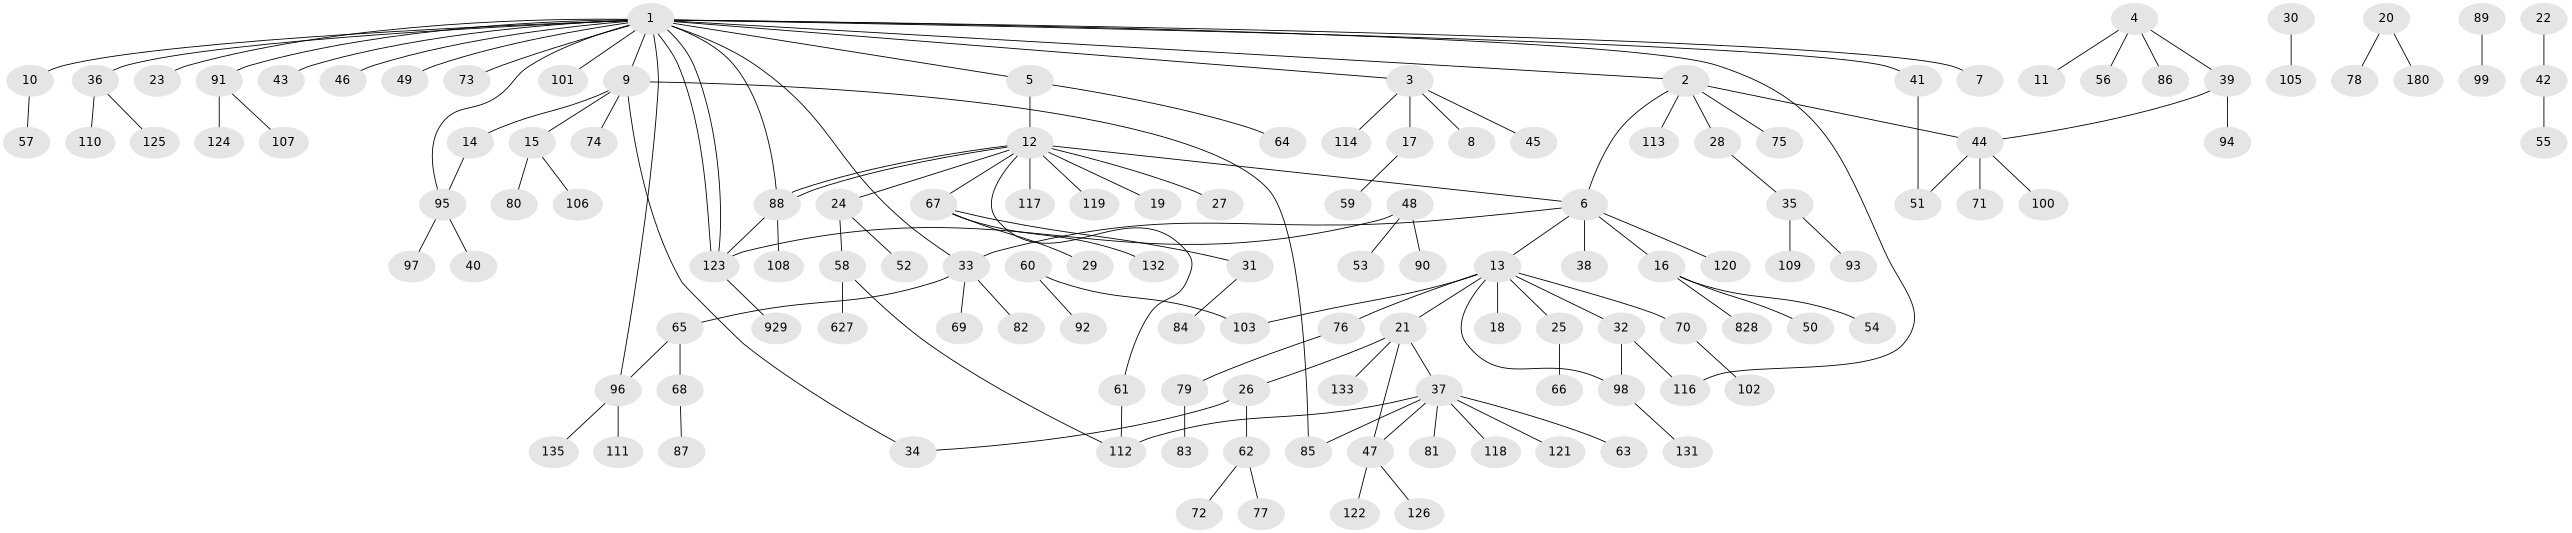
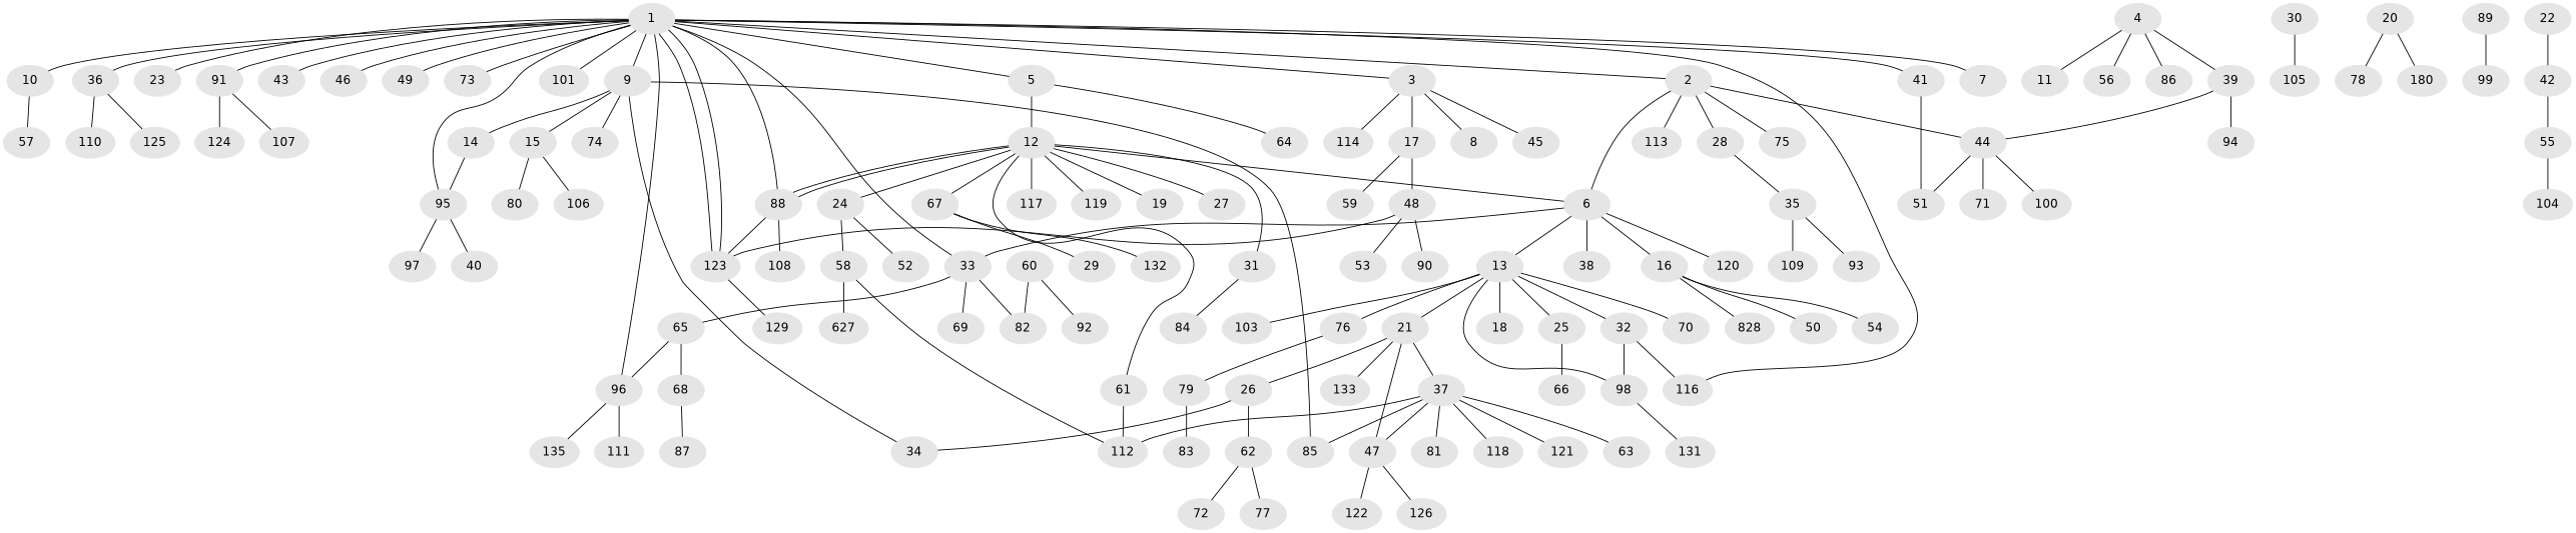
  graph {
    fontname="DejaVu Sans"
    node [color=gray90 fontname="DejaVu Sans" style=filled]
    edge [fontname="DejaVu Sans"]
    1
    2
    3
    5
    7
    9
    10
    23
    33
    36
    41
    43
    46
    49
    73
    88
    91
    95
    96
    101
    116
    123
    6
    28
    44
    75
    113
    8
    17
    45
    114
    12
    64
    14
    15
    34
    74
    85
    57
    30
    105
    65
    69
    82
    110
    125
    51
    108
    107
    124
    40
    97
    111
    n54 [label=135]
-   129 [label=929]
+   129
    13
    16
    38
    120
    35
    71
    100
    4
    11
    39
    56
    86
    48
    59
    94
    19
    24
    27
    31
    61
    67
    117
    119
    18
    21
    25
    32
    70
    76
    98
    103
    50
    54
    n89 [label=828]
    80
    106
    20
    78
    n94 [label=180]
    52
    58
    84
    112
    29
    132
    26
    37
    133
    47
    66
-   102
    79
    131
    89
    99
    53
    90
    22
    42
    62
    63
    81
    118
    121
    55
    n121 [label=627]
    72
    77
    93
    109
    60
    92
    68
    122
    126
+   104
    87
    83
    1 -- 2
    1 -- 3
    1 -- 5
    1 -- 7
    1 -- 9
    1 -- 10
    1 -- 23
    1 -- 33
    1 -- 36
    1 -- 41
    1 -- 43
    1 -- 46
    1 -- 49
    1 -- 73
    1 -- 88
    1 -- 91
    1 -- 95
    1 -- 96
    1 -- 101
    1 -- 116
    1 -- 123
    1 -- 123
    2 -- 6
    2 -- 28
    2 -- 44
    2 -- 75
    2 -- 113
    3 -- 8
    3 -- 17
    3 -- 45
    3 -- 114
    5 -- 12
    5 -- 64
    9 -- 14
    9 -- 15
    9 -- 34
    9 -- 74
    9 -- 85
    10 -- 57
    33 -- 65
    33 -- 69
    33 -- 82
    36 -- 110
    36 -- 125
    41 -- 51
    88 -- 123
    88 -- 108
    91 -- 107
    91 -- 124
    95 -- 40
    95 -- 97
    96 -- 111
    96 -- n54
    123 -- 129
    6 -- 33
    6 -- 13
    6 -- 16
    6 -- 38
    6 -- 120
    28 -- 35
    44 -- 51
    44 -- 71
    44 -- 100
+   17 -- 48
    17 -- 59
    12 -- 88
    12 -- 88
    12 -- 6
    12 -- 19
    12 -- 24
    12 -- 27
-   67 -- 31
+   12 -- 31
    12 -- 61
    12 -- 67
    12 -- 117
    12 -- 119
    14 -- 95
    15 -- 80
    15 -- 106
    30 -- 105
    65 -- 96
    65 -- 68
    13 -- 18
    13 -- 21
    13 -- 25
    13 -- 32
    13 -- 70
    13 -- 76
    13 -- 98
    13 -- 103
    16 -- 50
    16 -- 54
    16 -- n89
    35 -- 93
    35 -- 109
    4 -- 11
    4 -- 39
    4 -- 56
    4 -- 86
    39 -- 44
    39 -- 94
    48 -- 123
    48 -- 53
    48 -- 90
    24 -- 52
    24 -- 58
    31 -- 84
    61 -- 112
    67 -- 29
    67 -- 132
    21 -- 26
    21 -- 37
    21 -- 133
    21 -- 47
    25 -- 66
    32 -- 116
    32 -- 98
-   70 -- 102
    76 -- 79
    98 -- 131
    20 -- 78
    20 -- n94
    58 -- 112
    58 -- n121
    26 -- 34
    26 -- 62
    37 -- 85
    37 -- 112
    37 -- 47
    37 -- 63
    37 -- 81
    37 -- 118
    37 -- 121
    47 -- 122
    47 -- 126
    79 -- 83
    89 -- 99
    22 -- 42
    42 -- 55
    62 -- 72
    62 -- 77
-   60 -- 103
+   55 -- 104
+   60 -- 82
    60 -- 92
    68 -- 87
  }
